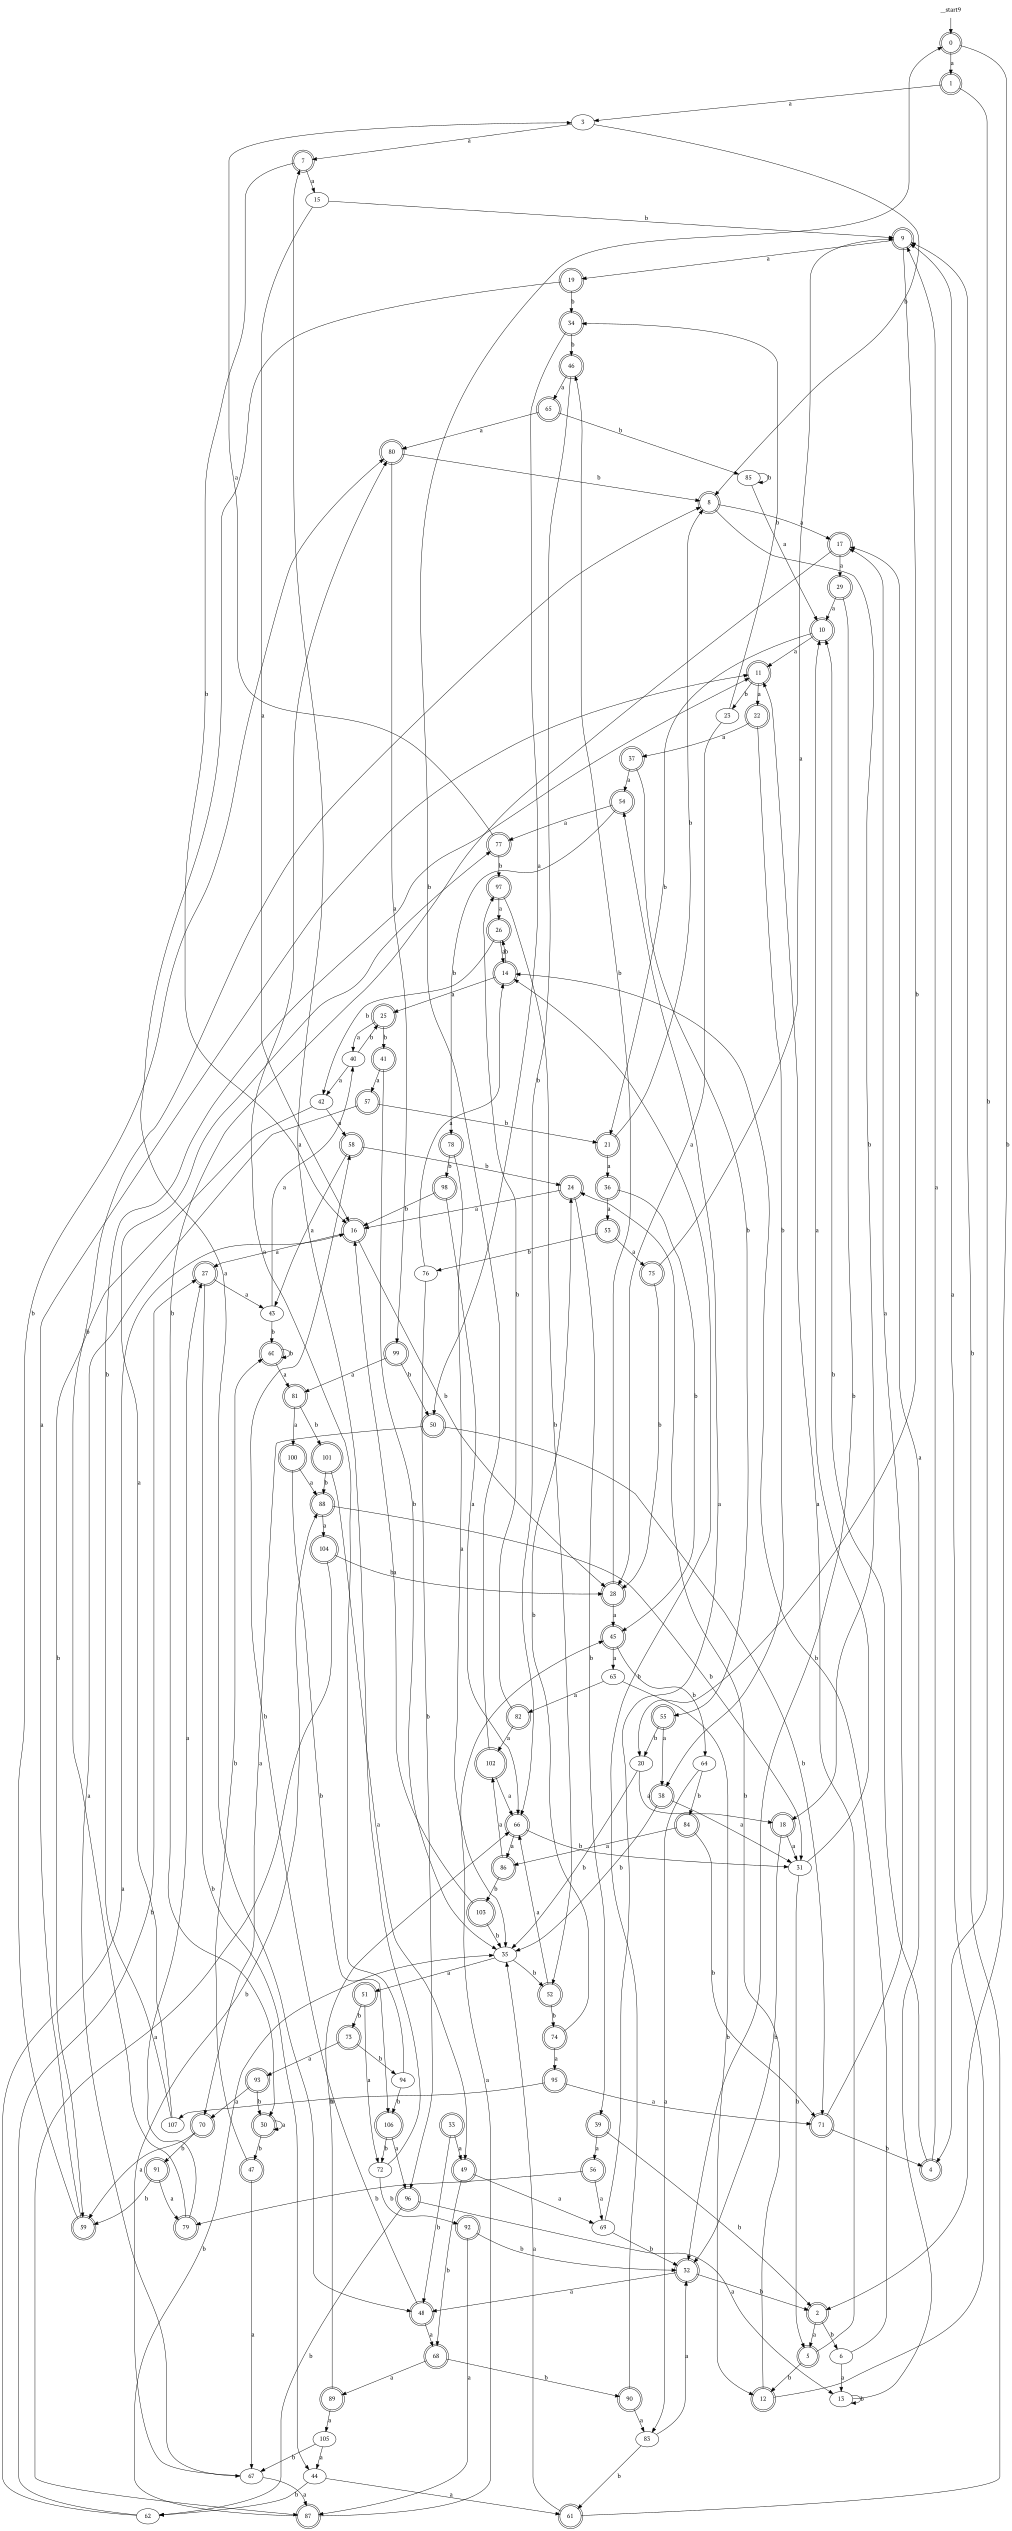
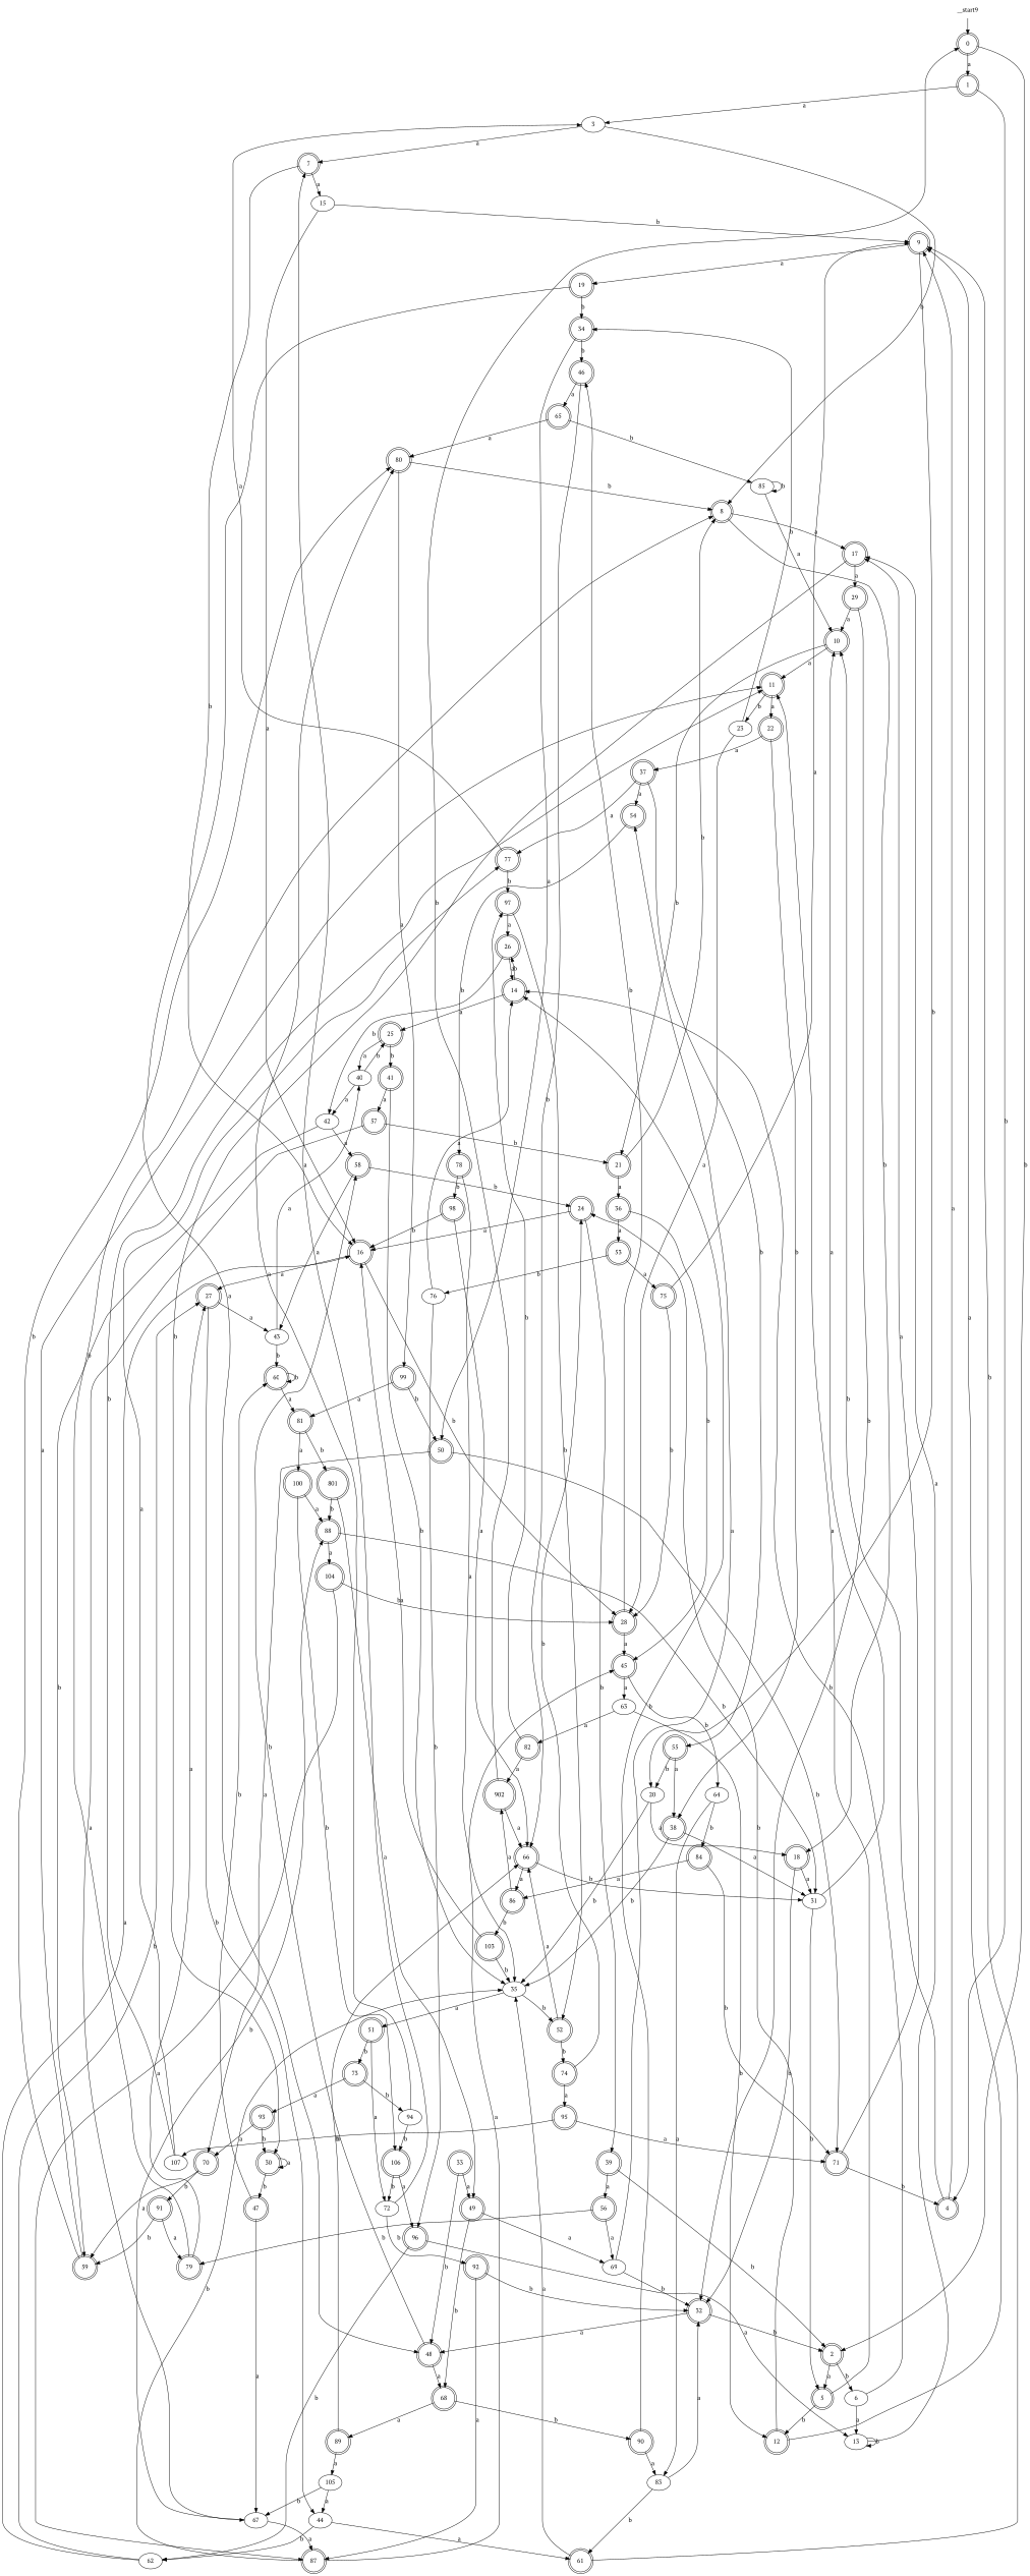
  digraph {
    fontname="PT Serif"
    node [fontname="PT Serif" shape=doublecircle]
    edge [fontname="PT Serif"]
    n1 [label=__start9 shape=none]
    0
    1
    2
    3 [shape=""]
    4
    5
    6 [shape=""]
    7
    8
    9
    10
    11
    12
    13 [shape=""]
    14
    15 [shape=""]
    16
    17
    18
    19
    20 [shape=""]
    21
    22
    23 [shape=""]
    24
    25
    26
    27
    28
    29
    30
    31 [shape=""]
    32
    34
    48
    35 [shape=""]
    36
    37
    38
    39
    40 [shape=""]
    41
    42 [shape=""]
    43 [shape=""]
    44 [shape=""]
    45
    46
    47
    33
    49
    50
    51
    52
    53
    54
    55
    56
    57
    58
    59
    60
    61
    62 [shape=""]
    63 [shape=""]
    64 [shape=""]
    65
    66
    67 [shape=""]
    68
    69 [shape=""]
    70
    71
    72 [shape=""]
    73
    74
    75
    76 [shape=""]
    77
    78
    79
    80
    81
    82
    83 [shape=""]
    84
    85 [shape=""]
    86
    87
    88
    89
    90
    91
    92
    93
    94 [shape=""]
    95
    96
    97
    98
    99
    100
-   101
-   102
+   101 [label=801]
+   102 [label=902]
    103
    104
    105 [shape=""]
    106
    107 [shape=""]
    n1 -> 0
    0 -> 1 [label=a]
    0 -> 2 [label=b]
    1 -> 3 [label=a]
    1 -> 4 [label=b]
    2 -> 5 [label=a]
    2 -> 6 [label=b]
    3 -> 7 [label=a]
    3 -> 8 [label=b]
    4 -> 9 [label=a]
    4 -> 10 [label=b]
    5 -> 11 [label=a]
    5 -> 12 [label=b]
    6 -> 13 [label=a]
    6 -> 14 [label=b]
    7 -> 15 [label=a]
    7 -> 16 [label=b]
    8 -> 17 [label=a]
    8 -> 18 [label=b]
    9 -> 19 [label=a]
    9 -> 20 [label=b]
    10 -> 11 [label=a]
    10 -> 21 [label=b]
    11 -> 22 [label=a]
    11 -> 23 [label=b]
    12 -> 9 [label=a]
    12 -> 24 [label=b]
    13 -> 13 [label=b]
    13 -> 17 [label=a]
    14 -> 25 [label=a]
    14 -> 26 [label=b]
    15 -> 9 [label=b]
    15 -> 16 [label=a]
    16 -> 27 [label=a]
    16 -> 28 [label=b]
    17 -> 29 [label=a]
    17 -> 30 [label=b]
    18 -> 31 [label=a]
    18 -> 32 [label=b]
    19 -> 34 [label=b]
    19 -> 48 [label=a]
    20 -> 18 [label=a]
    20 -> 35 [label=b]
    21 -> 8 [label=b]
    21 -> 36 [label=a]
    22 -> 37 [label=a]
    22 -> 38 [label=b]
    23 -> 28 [label=a]
    23 -> 34 [label=b]
    24 -> 16 [label=a]
    24 -> 39 [label=b]
    25 -> 40 [label=a]
    25 -> 41 [label=b]
    26 -> 14 [label=a]
    26 -> 42 [label=b]
    27 -> 43 [label=a]
    27 -> 44 [label=b]
    28 -> 45 [label=a]
    28 -> 46 [label=b]
    29 -> 10 [label=a]
    29 -> 32 [label=b]
    30 -> 30 [label=a]
    30 -> 47 [label=b]
    31 -> 5 [label=b]
    31 -> 10 [label=a]
    32 -> 2 [label=b]
    32 -> 48 [label=a]
    34 -> 46 [label=b]
    34 -> 50 [label=a]
    48 -> 58 [label=b]
    48 -> 68 [label=a]
    35 -> 51 [label=a]
    35 -> 52 [label=b]
    36 -> 45 [label=b]
    36 -> 53 [label=a]
    37 -> 54 [label=a]
    37 -> 55 [label=b]
    38 -> 31 [label=a]
    38 -> 35 [label=b]
    39 -> 2 [label=b]
    39 -> 56 [label=a]
    40 -> 25 [label=b]
    40 -> 42 [label=a]
    41 -> 35 [label=b]
    41 -> 57 [label=a]
    42 -> 58 [label=a]
    42 -> 59 [label=b]
    43 -> 40 [label=a]
    43 -> 60 [label=b]
    44 -> 61 [label=a]
    44 -> 62 [label=b]
    45 -> 63 [label=a]
    45 -> 64 [label=b]
    46 -> 65 [label=a]
    46 -> 66 [label=b]
    47 -> 60 [label=b]
    47 -> 67 [label=a]
    33 -> 48 [label=b]
    33 -> 49 [label=a]
    49 -> 68 [label=b]
    49 -> 69 [label=a]
    50 -> 70 [label=a]
    50 -> 71 [label=b]
    51 -> 72 [label=a]
    51 -> 73 [label=b]
    52 -> 66 [label=a]
    52 -> 74 [label=b]
    53 -> 75 [label=a]
    53 -> 76 [label=b]
-   54 -> 77 [label=a]
+   37 -> 77 [label=a]
    54 -> 78 [label=b]
    55 -> 20 [label=b]
    55 -> 38 [label=a]
    56 -> 69 [label=a]
    56 -> 79 [label=b]
    57 -> 21 [label=b]
    57 -> 67 [label=a]
    58 -> 24 [label=b]
    58 -> 43 [label=a]
    59 -> 11 [label=a]
    59 -> 80 [label=b]
    60 -> 60 [label=b]
    60 -> 81 [label=a]
    61 -> 9 [label=b]
    61 -> 35 [label=a]
    62 -> 16 [label=a]
    62 -> 27 [label=b]
    63 -> 12 [label=b]
    63 -> 82 [label=a]
    64 -> 83 [label=a]
    64 -> 84 [label=b]
    65 -> 80 [label=a]
    65 -> 85 [label=b]
    66 -> 31 [label=b]
    66 -> 86 [label=a]
    67 -> 87 [label=a]
    67 -> 88 [label=b]
    68 -> 89 [label=a]
    68 -> 90 [label=b]
    69 -> 32 [label=b]
    69 -> 54 [label=a]
    70 -> 59 [label=a]
    70 -> 91 [label=b]
    71 -> 4 [label=b]
    71 -> 17 [label=a]
    72 -> 7 [label=a]
    72 -> 92 [label=b]
    73 -> 93 [label=a]
    73 -> 94 [label=b]
    74 -> 24 [label=b]
    74 -> 95 [label=a]
    75 -> 9 [label=a]
    75 -> 28 [label=b]
    76 -> 14 [label=a]
    76 -> 96 [label=b]
    77 -> 3 [label=a]
    77 -> 97 [label=b]
    78 -> 35 [label=a]
    78 -> 98 [label=b]
    79 -> 8 [label=b]
    79 -> 27 [label=a]
    80 -> 8 [label=b]
    80 -> 99 [label=a]
    81 -> 100 [label=a]
    81 -> 101 [label=b]
    82 -> 97 [label=b]
    82 -> 102 [label=a]
    83 -> 32 [label=a]
    83 -> 61 [label=b]
    84 -> 71 [label=b]
    84 -> 86 [label=a]
    85 -> 10 [label=a]
    85 -> 85 [label=b]
    86 -> 102 [label=a]
    86 -> 103 [label=b]
    87 -> 35 [label=b]
    87 -> 45 [label=a]
    88 -> 31 [label=b]
    88 -> 104 [label=a]
    89 -> 66 [label=b]
    89 -> 105 [label=a]
    90 -> 14 [label=b]
    90 -> 83 [label=a]
    91 -> 59 [label=b]
    91 -> 79 [label=a]
    92 -> 32 [label=b]
    92 -> 87 [label=a]
    93 -> 30 [label=b]
    93 -> 70 [label=a]
    94 -> 80 [label=a]
    94 -> 106 [label=b]
    95 -> 71 [label=a]
    95 -> 107 [label=b]
    96 -> 13 [label=a]
    96 -> 62 [label=b]
    97 -> 26 [label=a]
    97 -> 52 [label=b]
    98 -> 16 [label=b]
    98 -> 66 [label=a]
    99 -> 50 [label=b]
    99 -> 81 [label=a]
    100 -> 88 [label=a]
    100 -> 106 [label=b]
    101 -> 49 [label=a]
    101 -> 88 [label=b]
    102 -> 0 [label=b]
    102 -> 66 [label=a]
    103 -> 16 [label=a]
    103 -> 35 [label=b]
    104 -> 28 [label=b]
    104 -> 87 [label=a]
    105 -> 44 [label=a]
    105 -> 67 [label=b]
    106 -> 72 [label=b]
    106 -> 96 [label=a]
    107 -> 11 [label=b]
    107 -> 77 [label=a]
  }
